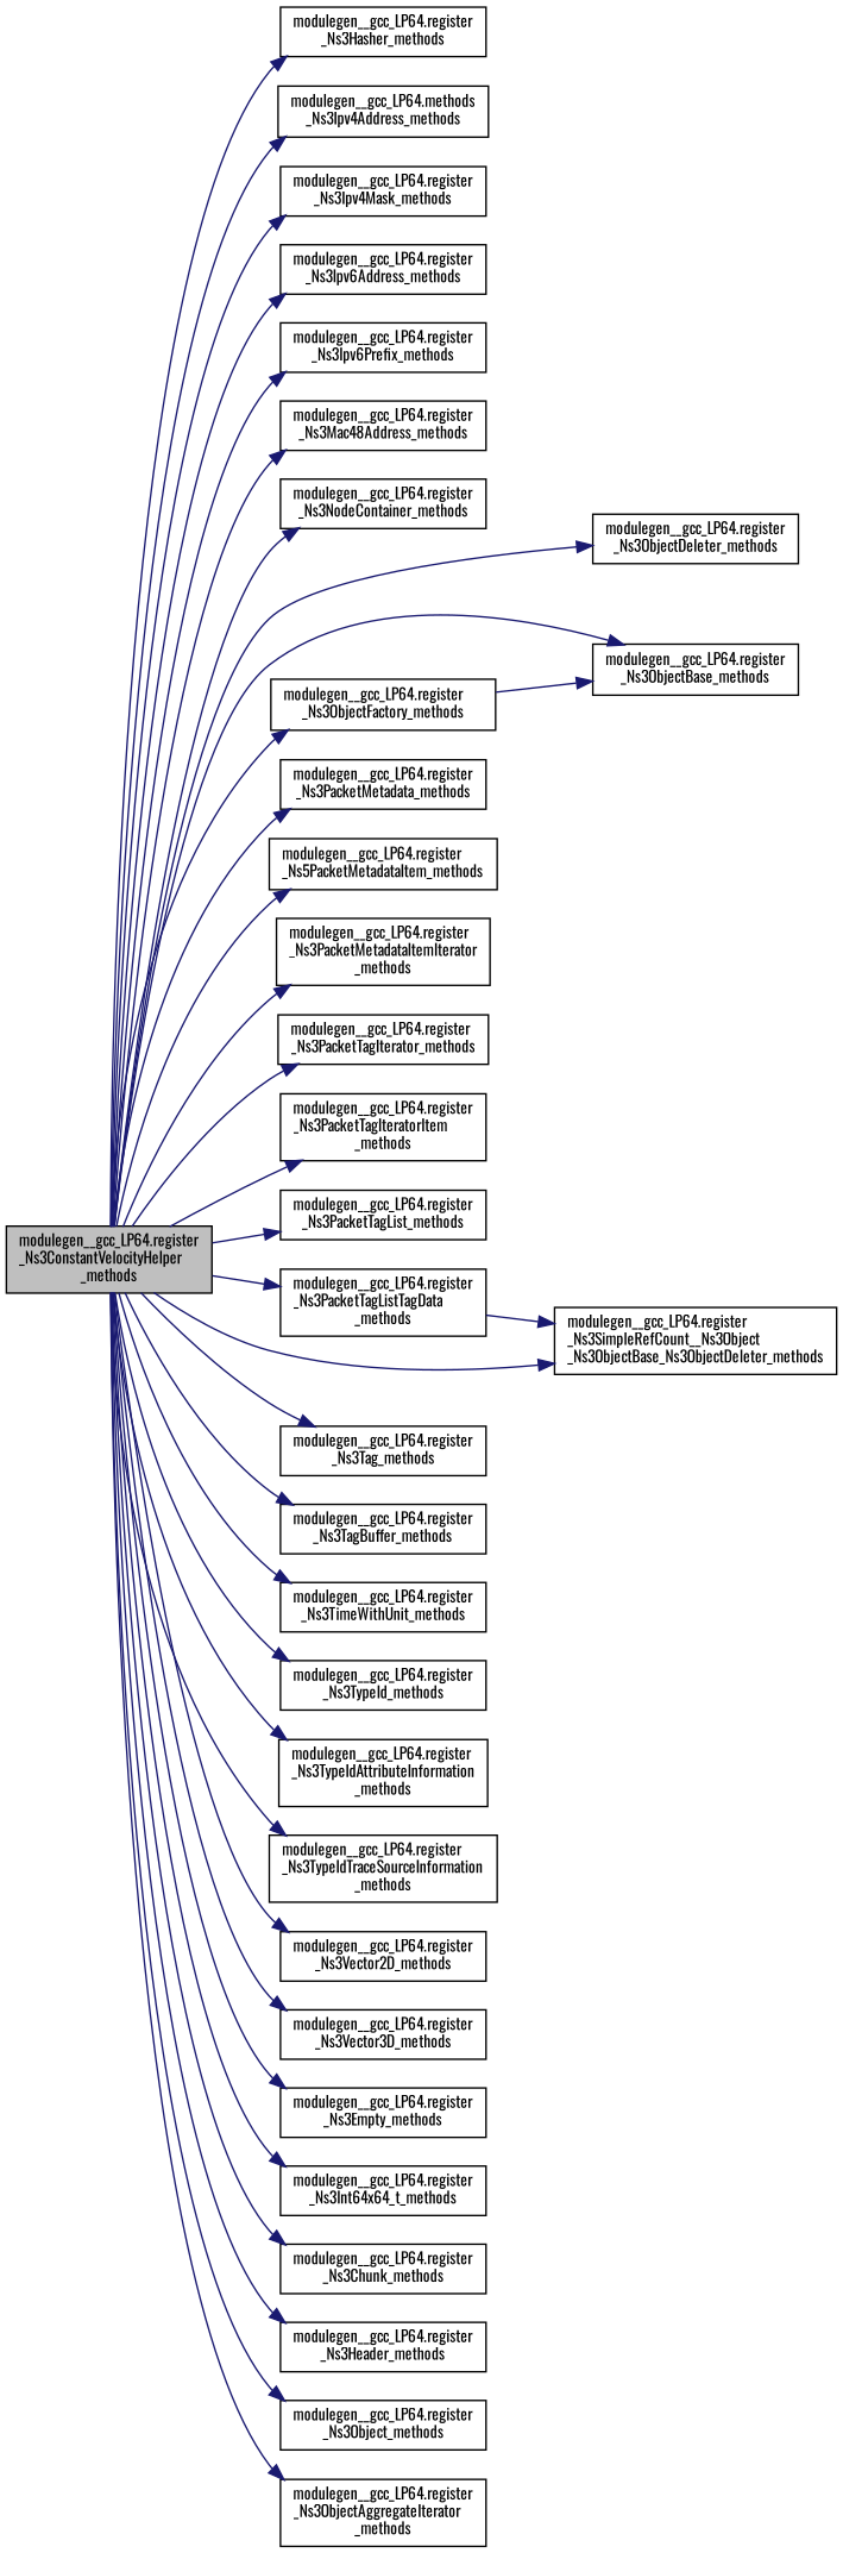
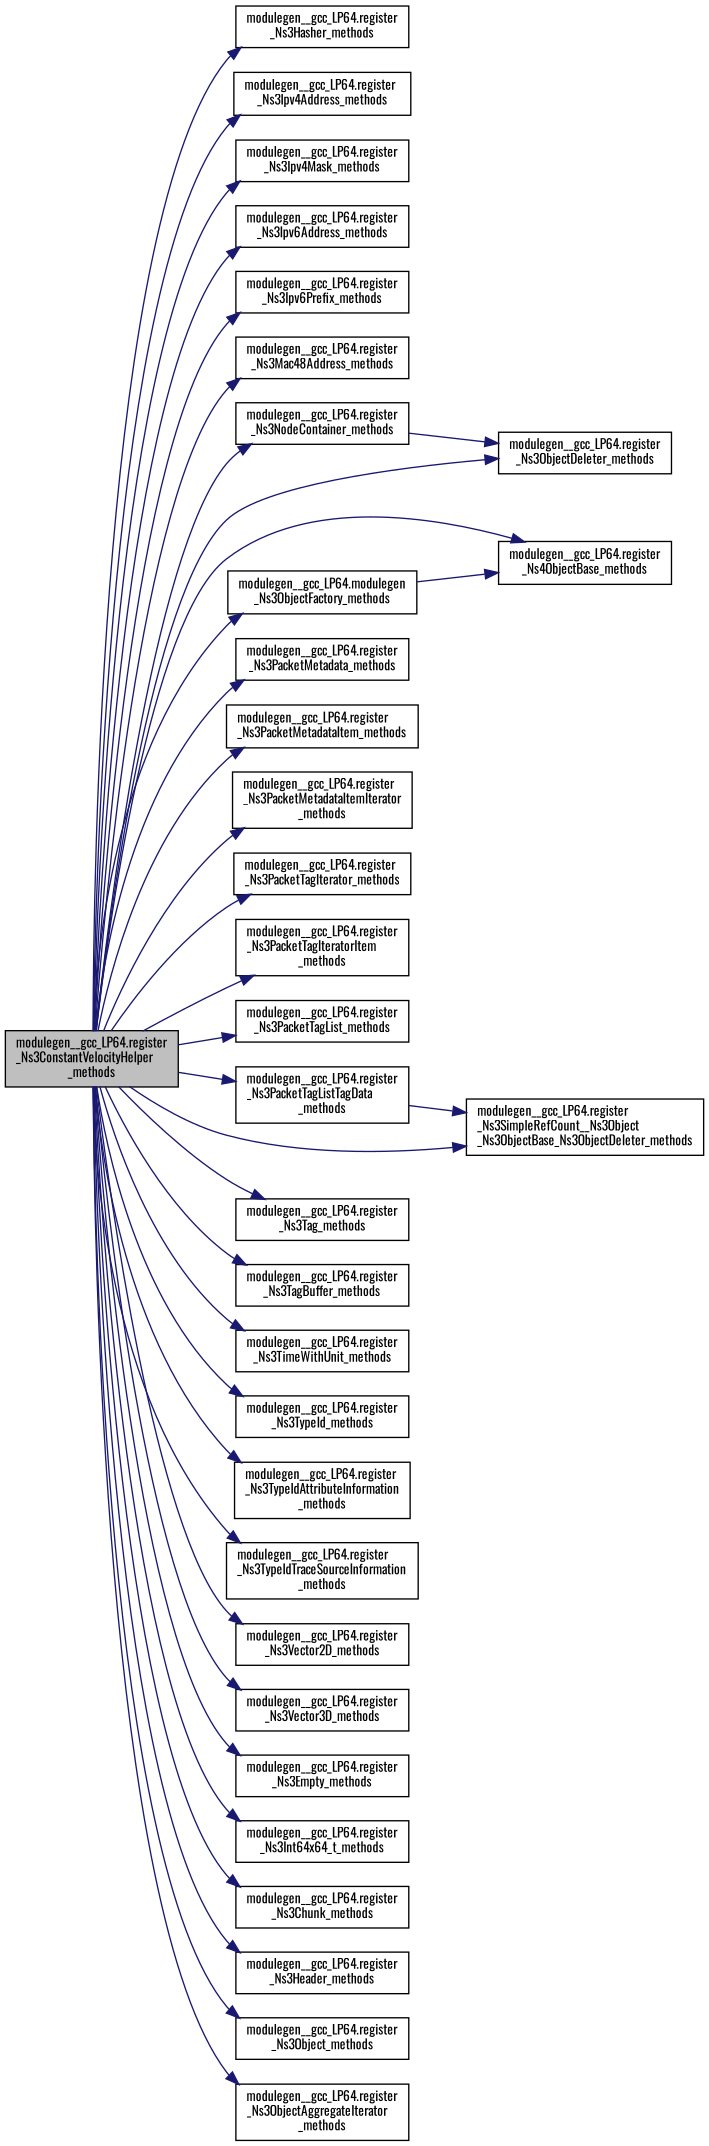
  digraph {
    fontname=Oswald
    rankdir=LR
    node [color=black fillcolor=white fontname=Oswald fontsize=10 shape=record style=filled]
    edge [color=midnightblue fontname=Oswald fontsize=10 labelfontname=Helvetica labelfontsize=10 style=solid]
    n1 [fillcolor=grey75 fontcolor=black height=0.2 label="modulegen__gcc_LP64.register\l_Ns3ConstantVelocityHelper\l_methods" width=0.4]
    n2 [height=0.2 label="modulegen__gcc_LP64.register\l_Ns3Hasher_methods" width=0.4]
-   n3 [height=0.2 label="modulegen__gcc_LP64.methods\l_Ns3Ipv4Address_methods" width=0.4]
+   n3 [height=0.2 label="modulegen__gcc_LP64.register\l_Ns3Ipv4Address_methods" width=0.4]
    n4 [height=0.2 label="modulegen__gcc_LP64.register\l_Ns3Ipv4Mask_methods" width=0.4]
    n5 [height=0.2 label="modulegen__gcc_LP64.register\l_Ns3Ipv6Address_methods" width=0.4]
    n6 [height=0.2 label="modulegen__gcc_LP64.register\l_Ns3Ipv6Prefix_methods" width=0.4]
    n7 [height=0.2 label="modulegen__gcc_LP64.register\l_Ns3Mac48Address_methods" width=0.4]
    n8 [height=0.2 label="modulegen__gcc_LP64.register\l_Ns3NodeContainer_methods" width=0.4]
-   n9 [height=0.2 label="modulegen__gcc_LP64.register\l_Ns3ObjectBase_methods" width=0.4]
+   n9 [height=0.2 label="modulegen__gcc_LP64.register\l_Ns4ObjectBase_methods" width=0.4]
    n10 [height=0.2 label="modulegen__gcc_LP64.register\l_Ns3ObjectDeleter_methods" width=0.4]
-   n11 [height=0.2 label="modulegen__gcc_LP64.register\l_Ns3ObjectFactory_methods" width=0.4]
+   n11 [height=0.2 label="modulegen__gcc_LP64.modulegen\l_Ns3ObjectFactory_methods" width=0.4]
    n12 [height=0.2 label="modulegen__gcc_LP64.register\l_Ns3PacketMetadata_methods" width=0.4]
-   n13 [height=0.2 label="modulegen__gcc_LP64.register\l_Ns5PacketMetadataItem_methods" width=0.4]
+   n13 [height=0.2 label="modulegen__gcc_LP64.register\l_Ns3PacketMetadataItem_methods" width=0.4]
    n14 [height=0.2 label="modulegen__gcc_LP64.register\l_Ns3PacketMetadataItemIterator\l_methods" width=0.4]
    n15 [height=0.2 label="modulegen__gcc_LP64.register\l_Ns3PacketTagIterator_methods" width=0.4]
    n16 [height=0.2 label="modulegen__gcc_LP64.register\l_Ns3PacketTagIteratorItem\l_methods" width=0.4]
    n17 [height=0.2 label="modulegen__gcc_LP64.register\l_Ns3PacketTagList_methods" width=0.4]
    n18 [height=0.2 label="modulegen__gcc_LP64.register\l_Ns3PacketTagListTagData\l_methods" width=0.4]
    n19 [height=0.2 label="modulegen__gcc_LP64.register\l_Ns3SimpleRefCount__Ns3Object\l_Ns3ObjectBase_Ns3ObjectDeleter_methods" width=0.4]
    n20 [height=0.2 label="modulegen__gcc_LP64.register\l_Ns3Tag_methods" width=0.4]
    n21 [height=0.2 label="modulegen__gcc_LP64.register\l_Ns3TagBuffer_methods" width=0.4]
    n22 [height=0.2 label="modulegen__gcc_LP64.register\l_Ns3TimeWithUnit_methods" width=0.4]
    n23 [height=0.2 label="modulegen__gcc_LP64.register\l_Ns3TypeId_methods" width=0.4]
    n24 [height=0.2 label="modulegen__gcc_LP64.register\l_Ns3TypeIdAttributeInformation\l_methods" width=0.4]
    n25 [height=0.2 label="modulegen__gcc_LP64.register\l_Ns3TypeIdTraceSourceInformation\l_methods" width=0.4]
    n26 [height=0.2 label="modulegen__gcc_LP64.register\l_Ns3Vector2D_methods" width=0.4]
    n27 [height=0.2 label="modulegen__gcc_LP64.register\l_Ns3Vector3D_methods" width=0.4]
    n28 [height=0.2 label="modulegen__gcc_LP64.register\l_Ns3Empty_methods" width=0.4]
    n29 [height=0.2 label="modulegen__gcc_LP64.register\l_Ns3Int64x64_t_methods" width=0.4]
    n30 [height=0.2 label="modulegen__gcc_LP64.register\l_Ns3Chunk_methods" width=0.4]
    n31 [height=0.2 label="modulegen__gcc_LP64.register\l_Ns3Header_methods" width=0.4]
    n32 [height=0.2 label="modulegen__gcc_LP64.register\l_Ns3Object_methods" width=0.4]
    n33 [height=0.2 label="modulegen__gcc_LP64.register\l_Ns3ObjectAggregateIterator\l_methods" width=0.4]
    n1 -> n2
    n1 -> n3
    n1 -> n4
    n1 -> n5
    n1 -> n6
    n1 -> n7
    n1 -> n8
    n1 -> n9
    n1 -> n10
    n1 -> n11
    n1 -> n12
    n1 -> n13
    n1 -> n14
    n1 -> n15
    n1 -> n16
    n1 -> n17
    n1 -> n18
    n1 -> n19
    n1 -> n20
    n1 -> n21
    n1 -> n22
    n1 -> n23
    n1 -> n24
    n1 -> n25
    n1 -> n26
    n1 -> n27
    n1 -> n28
    n1 -> n29
    n1 -> n30
    n1 -> n31
    n1 -> n32
    n1 -> n33
+   n8 -> n10
    n11 -> n9
    n18 -> n19
  }
